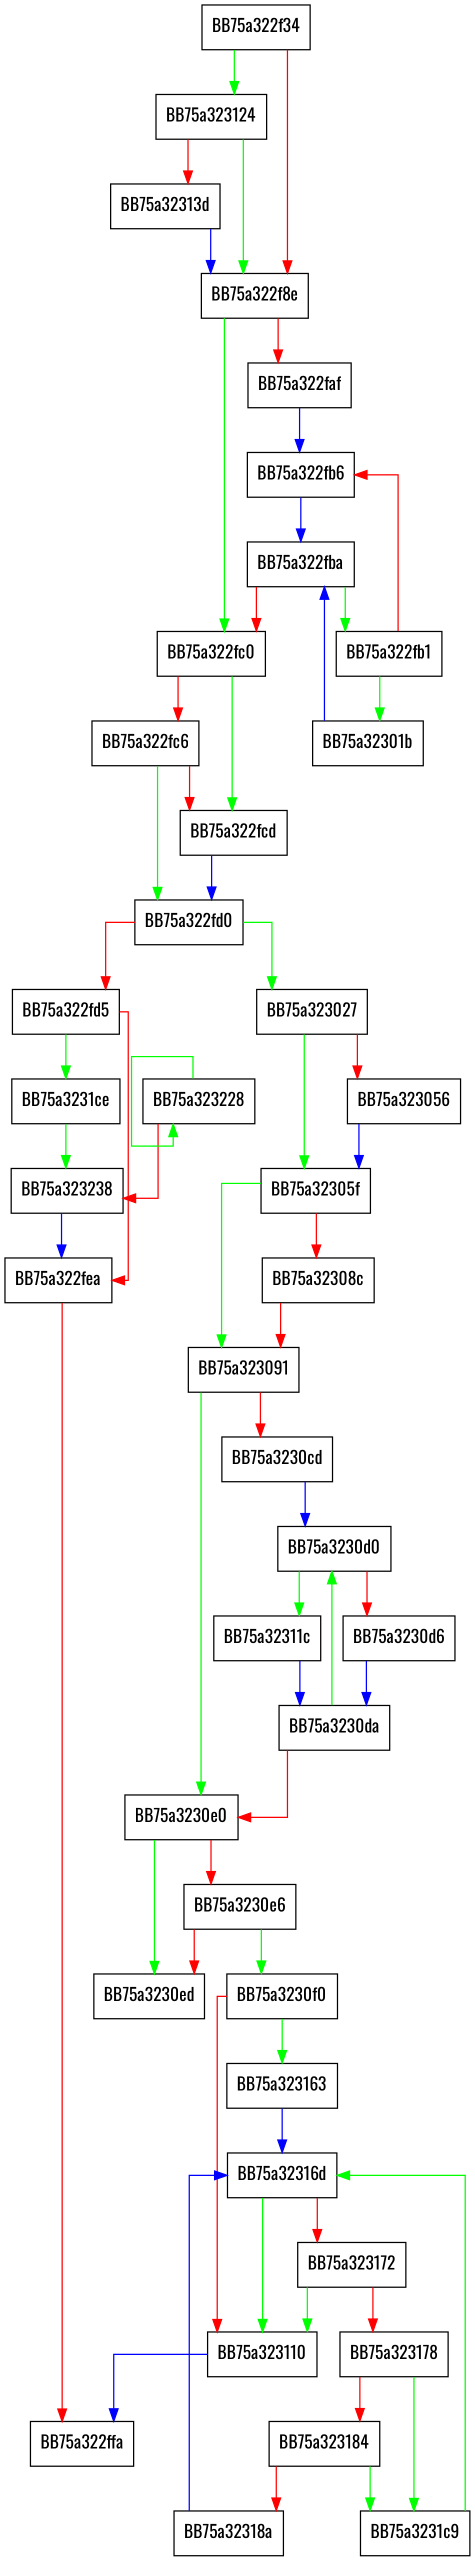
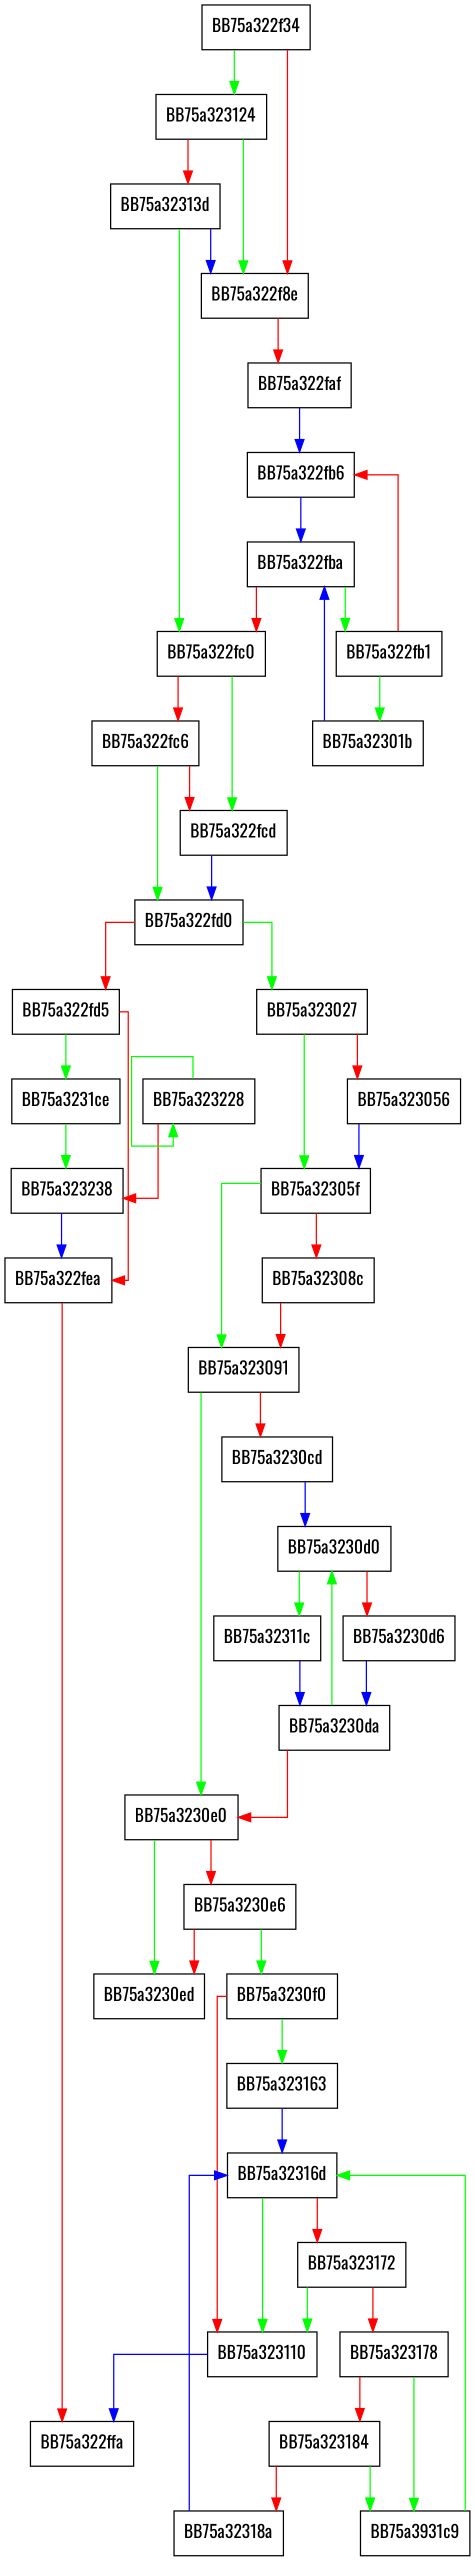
  digraph {
    fontname=Oswald
    splines=ortho
    node [fontname=Oswald shape=box]
    edge [color=green fontname=Oswald]
    BB75a322f34
    BB75a323124
    BB75a322f8e
    BB75a32313d
    BB75a322fc0
    BB75a322faf
    BB75a322fcd
    BB75a322fc6
    BB75a322fb6
    BB75a322fd0
    BB75a322fb1
    BB75a32301b
    BB75a322fba
    BB75a323027
    BB75a322fd5
    BB75a32305f
    BB75a323056
    BB75a3231ce
    BB75a322fea
    BB75a323091
    BB75a32308c
    BB75a323238
    BB75a322ffa
    BB75a323228
    BB75a3230e0
    BB75a3230cd
    BB75a3230ed
    BB75a3230e6
    BB75a3230d0
    BB75a3230f0
    BB75a32311c
    BB75a3230d6
    BB75a3230da
    BB75a323163
    BB75a323110
    BB75a32316d
    BB75a323172
    BB75a323178
-   BB75a3231c9
+   BB75a3231c9 [label=BB75a3931c9]
    BB75a323184
    BB75a32318a
    BB75a322f34 -> BB75a323124
    BB75a322f34 -> BB75a322f8e [color=red]
    BB75a323124 -> BB75a322f8e
    BB75a323124 -> BB75a32313d [color=red]
-   BB75a322f8e -> BB75a322fc0
+   BB75a32313d -> BB75a322fc0
    BB75a322f8e -> BB75a322faf [color=red]
    BB75a32313d -> BB75a322f8e [color=blue]
    BB75a322fc0 -> BB75a322fcd
    BB75a322fc0 -> BB75a322fc6 [color=red]
    BB75a322faf -> BB75a322fb6 [color=blue]
    BB75a322fcd -> BB75a322fd0 [color=blue]
    BB75a322fc6 -> BB75a322fcd [color=red]
    BB75a322fc6 -> BB75a322fd0
    BB75a322fb6 -> BB75a322fba [color=blue]
    BB75a322fd0 -> BB75a323027
    BB75a322fd0 -> BB75a322fd5 [color=red]
    BB75a322fb1 -> BB75a322fb6 [color=red]
    BB75a322fb1 -> BB75a32301b
    BB75a32301b -> BB75a322fba [color=blue]
    BB75a322fba -> BB75a322fc0 [color=red]
    BB75a322fba -> BB75a322fb1
    BB75a323027 -> BB75a32305f
    BB75a323027 -> BB75a323056 [color=red]
    BB75a322fd5 -> BB75a3231ce
    BB75a322fd5 -> BB75a322fea [color=red]
    BB75a32305f -> BB75a323091
    BB75a32305f -> BB75a32308c [color=red]
    BB75a323056 -> BB75a32305f [color=blue]
    BB75a3231ce -> BB75a323238
    BB75a322fea -> BB75a322ffa [color=red]
    BB75a323091 -> BB75a3230e0
    BB75a323091 -> BB75a3230cd [color=red]
    BB75a32308c -> BB75a323091 [color=red]
    BB75a323238 -> BB75a322fea [color=blue]
    BB75a323228 -> BB75a323238 [color=red]
    BB75a323228 -> BB75a323228
    BB75a3230e0 -> BB75a3230ed
    BB75a3230e0 -> BB75a3230e6 [color=red]
    BB75a3230cd -> BB75a3230d0 [color=blue]
    BB75a3230e6 -> BB75a3230ed [color=red]
    BB75a3230e6 -> BB75a3230f0
    BB75a3230d0 -> BB75a32311c
    BB75a3230d0 -> BB75a3230d6 [color=red]
    BB75a3230f0 -> BB75a323163
    BB75a3230f0 -> BB75a323110 [color=red]
    BB75a32311c -> BB75a3230da [color=blue]
    BB75a3230d6 -> BB75a3230da [color=blue]
    BB75a3230da -> BB75a3230e0 [color=red]
    BB75a3230da -> BB75a3230d0
    BB75a323163 -> BB75a32316d [color=blue]
    BB75a323110 -> BB75a322ffa [color=blue]
    BB75a32316d -> BB75a323110
    BB75a32316d -> BB75a323172 [color=red]
    BB75a323172 -> BB75a323110
    BB75a323172 -> BB75a323178 [color=red]
    BB75a323178 -> BB75a3231c9
    BB75a323178 -> BB75a323184 [color=red]
    BB75a3231c9 -> BB75a32316d
    BB75a323184 -> BB75a3231c9
    BB75a323184 -> BB75a32318a [color=red]
    BB75a32318a -> BB75a32316d [color=blue]
  }
